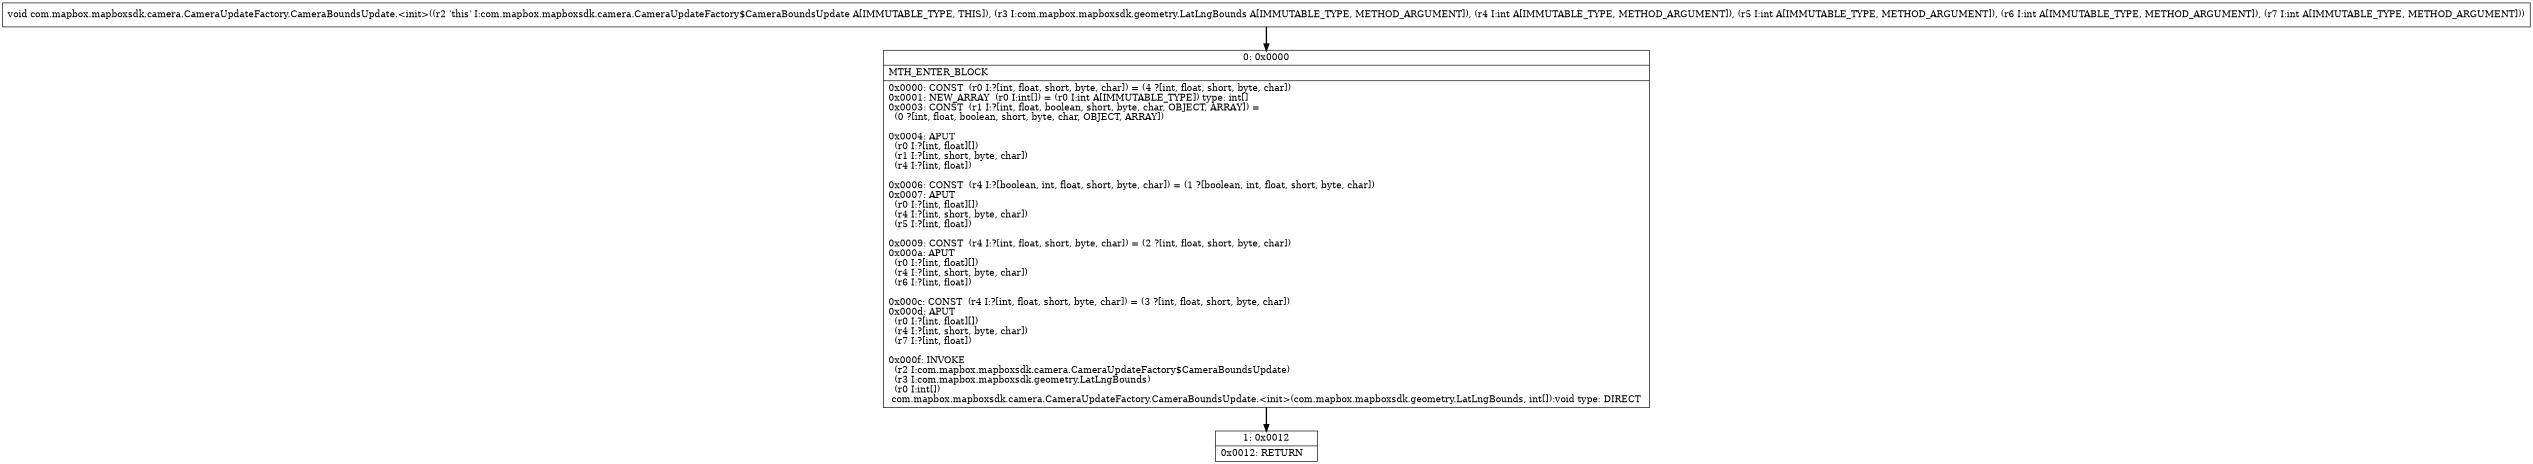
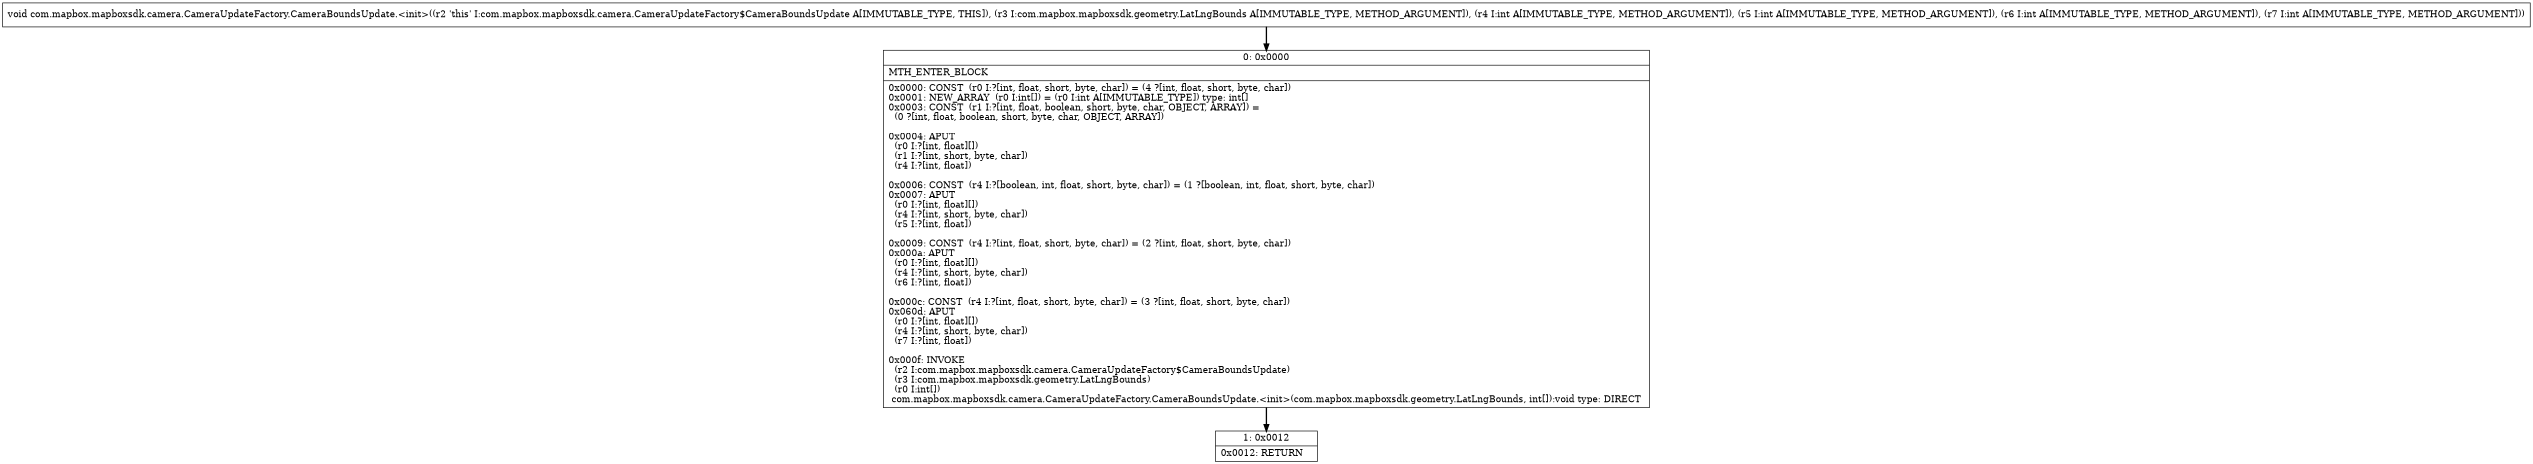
  digraph {
    node [shape=record]
    edge [style=bold]
-   n1 [label="{0\:\ 0x0000|MTH_ENTER_BLOCK\l|0x0000: CONST  (r0 I:?[int, float, short, byte, char]) = (4 ?[int, float, short, byte, char]) \l0x0001: NEW_ARRAY  (r0 I:int[]) = (r0 I:int A[IMMUTABLE_TYPE]) type: int[] \l0x0003: CONST  (r1 I:?[int, float, boolean, short, byte, char, OBJECT, ARRAY]) = \l  (0 ?[int, float, boolean, short, byte, char, OBJECT, ARRAY])\l \l0x0004: APUT  \l  (r0 I:?[int, float][])\l  (r1 I:?[int, short, byte, char])\l  (r4 I:?[int, float])\l \l0x0006: CONST  (r4 I:?[boolean, int, float, short, byte, char]) = (1 ?[boolean, int, float, short, byte, char]) \l0x0007: APUT  \l  (r0 I:?[int, float][])\l  (r4 I:?[int, short, byte, char])\l  (r5 I:?[int, float])\l \l0x0009: CONST  (r4 I:?[int, float, short, byte, char]) = (2 ?[int, float, short, byte, char]) \l0x000a: APUT  \l  (r0 I:?[int, float][])\l  (r4 I:?[int, short, byte, char])\l  (r6 I:?[int, float])\l \l0x000c: CONST  (r4 I:?[int, float, short, byte, char]) = (3 ?[int, float, short, byte, char]) \l0x000d: APUT  \l  (r0 I:?[int, float][])\l  (r4 I:?[int, short, byte, char])\l  (r7 I:?[int, float])\l \l0x000f: INVOKE  \l  (r2 I:com.mapbox.mapboxsdk.camera.CameraUpdateFactory$CameraBoundsUpdate)\l  (r3 I:com.mapbox.mapboxsdk.geometry.LatLngBounds)\l  (r0 I:int[])\l com.mapbox.mapboxsdk.camera.CameraUpdateFactory.CameraBoundsUpdate.\<init\>(com.mapbox.mapboxsdk.geometry.LatLngBounds, int[]):void type: DIRECT \l}"]
+   n1 [label="{0\:\ 0x0000|MTH_ENTER_BLOCK\l|0x0000: CONST  (r0 I:?[int, float, short, byte, char]) = (4 ?[int, float, short, byte, char]) \l0x0001: NEW_ARRAY  (r0 I:int[]) = (r0 I:int A[IMMUTABLE_TYPE]) type: int[] \l0x0003: CONST  (r1 I:?[int, float, boolean, short, byte, char, OBJECT, ARRAY]) = \l  (0 ?[int, float, boolean, short, byte, char, OBJECT, ARRAY])\l \l0x0004: APUT  \l  (r0 I:?[int, float][])\l  (r1 I:?[int, short, byte, char])\l  (r4 I:?[int, float])\l \l0x0006: CONST  (r4 I:?[boolean, int, float, short, byte, char]) = (1 ?[boolean, int, float, short, byte, char]) \l0x0007: APUT  \l  (r0 I:?[int, float][])\l  (r4 I:?[int, short, byte, char])\l  (r5 I:?[int, float])\l \l0x0009: CONST  (r4 I:?[int, float, short, byte, char]) = (2 ?[int, float, short, byte, char]) \l0x000a: APUT  \l  (r0 I:?[int, float][])\l  (r4 I:?[int, short, byte, char])\l  (r6 I:?[int, float])\l \l0x000c: CONST  (r4 I:?[int, float, short, byte, char]) = (3 ?[int, float, short, byte, char]) \l0x060d: APUT  \l  (r0 I:?[int, float][])\l  (r4 I:?[int, short, byte, char])\l  (r7 I:?[int, float])\l \l0x000f: INVOKE  \l  (r2 I:com.mapbox.mapboxsdk.camera.CameraUpdateFactory$CameraBoundsUpdate)\l  (r3 I:com.mapbox.mapboxsdk.geometry.LatLngBounds)\l  (r0 I:int[])\l com.mapbox.mapboxsdk.camera.CameraUpdateFactory.CameraBoundsUpdate.\<init\>(com.mapbox.mapboxsdk.geometry.LatLngBounds, int[]):void type: DIRECT \l}"]
    n2 [label="{1\:\ 0x0012|0x0012: RETURN   \l}"]
    n3 [label="{void com.mapbox.mapboxsdk.camera.CameraUpdateFactory.CameraBoundsUpdate.\<init\>((r2 'this' I:com.mapbox.mapboxsdk.camera.CameraUpdateFactory$CameraBoundsUpdate A[IMMUTABLE_TYPE, THIS]), (r3 I:com.mapbox.mapboxsdk.geometry.LatLngBounds A[IMMUTABLE_TYPE, METHOD_ARGUMENT]), (r4 I:int A[IMMUTABLE_TYPE, METHOD_ARGUMENT]), (r5 I:int A[IMMUTABLE_TYPE, METHOD_ARGUMENT]), (r6 I:int A[IMMUTABLE_TYPE, METHOD_ARGUMENT]), (r7 I:int A[IMMUTABLE_TYPE, METHOD_ARGUMENT])) }"]
    n1 -> n2
    n3 -> n1
  }
